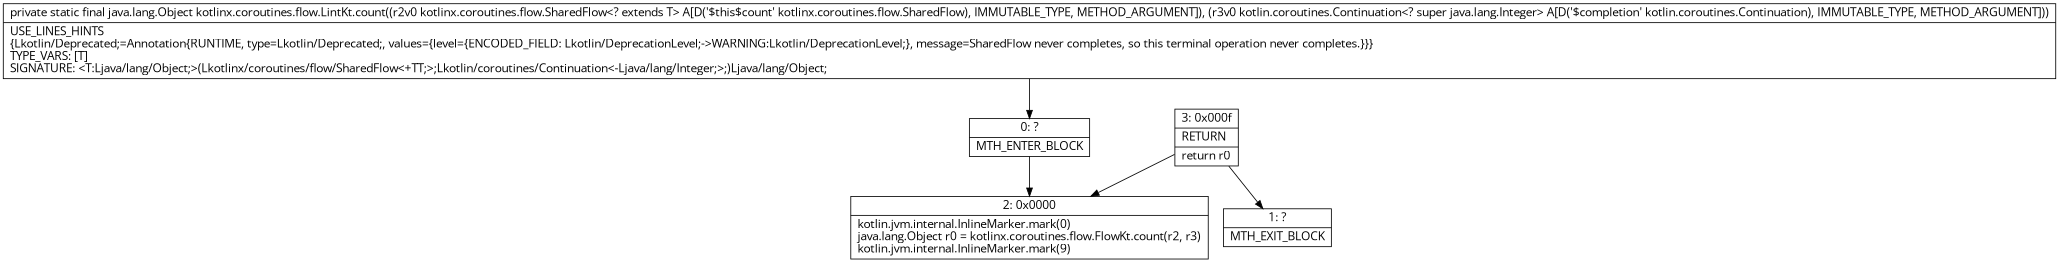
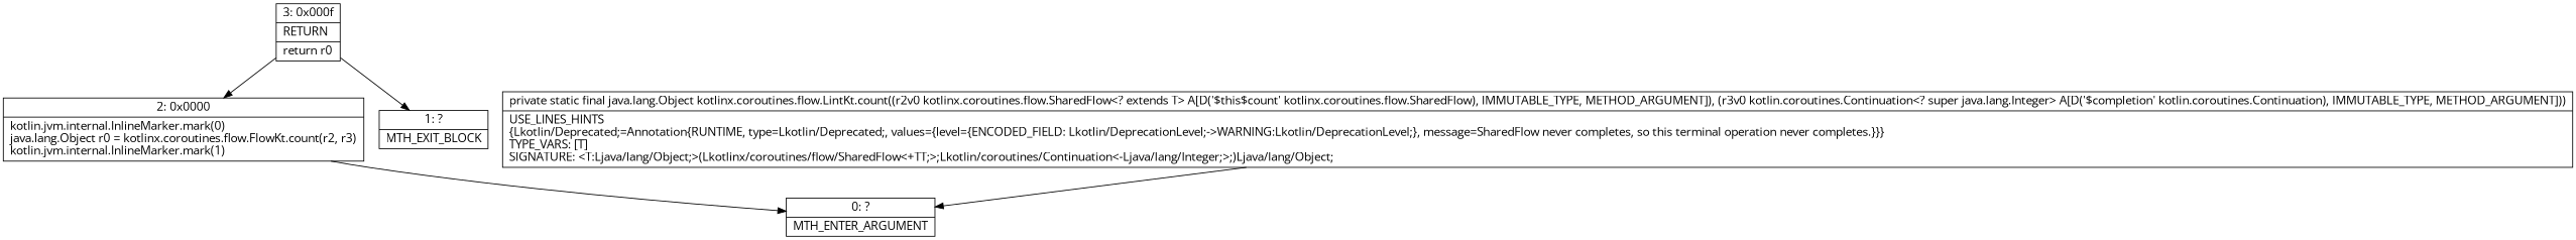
  digraph {
    fontname="Open Sans"
    node [fontname="Open Sans" shape=record]
    edge [fontname="Open Sans"]
-   n1 [label="{0\:\ ?|MTH_ENTER_BLOCK\l}"]
-   n2 [label="{2\:\ 0x0000|kotlin.jvm.internal.InlineMarker.mark(0)\ljava.lang.Object r0 = kotlinx.coroutines.flow.FlowKt.count(r2, r3)\lkotlin.jvm.internal.InlineMarker.mark(9)\l}"]
+   n1 [label="{0\:\ ?|MTH_ENTER_ARGUMENT\l}"]
+   n2 [label="{2\:\ 0x0000|kotlin.jvm.internal.InlineMarker.mark(0)\ljava.lang.Object r0 = kotlinx.coroutines.flow.FlowKt.count(r2, r3)\lkotlin.jvm.internal.InlineMarker.mark(1)\l}"]
    n3 [label="{3\:\ 0x000f|RETURN\l|return r0\l}"]
    n4 [label="{1\:\ ?|MTH_EXIT_BLOCK\l}"]
    n5 [label="{private static final java.lang.Object kotlinx.coroutines.flow.LintKt.count((r2v0 kotlinx.coroutines.flow.SharedFlow\<? extends T\> A[D('$this$count' kotlinx.coroutines.flow.SharedFlow), IMMUTABLE_TYPE, METHOD_ARGUMENT]), (r3v0 kotlin.coroutines.Continuation\<? super java.lang.Integer\> A[D('$completion' kotlin.coroutines.Continuation), IMMUTABLE_TYPE, METHOD_ARGUMENT]))  | USE_LINES_HINTS\l\{Lkotlin\/Deprecated;=Annotation\{RUNTIME, type=Lkotlin\/Deprecated;, values=\{level=\{ENCODED_FIELD: Lkotlin\/DeprecationLevel;\-\>WARNING:Lkotlin\/DeprecationLevel;\}, message=SharedFlow never completes, so this terminal operation never completes.\}\}\}\lTYPE_VARS: [T]\lSIGNATURE: \<T:Ljava\/lang\/Object;\>(Lkotlinx\/coroutines\/flow\/SharedFlow\<+TT;\>;Lkotlin\/coroutines\/Continuation\<\-Ljava\/lang\/Integer;\>;)Ljava\/lang\/Object;\l}"]
-   n1 -> n2
+   n2 -> n1
    n3 -> n2
    n3 -> n4
    n5 -> n1
  }
